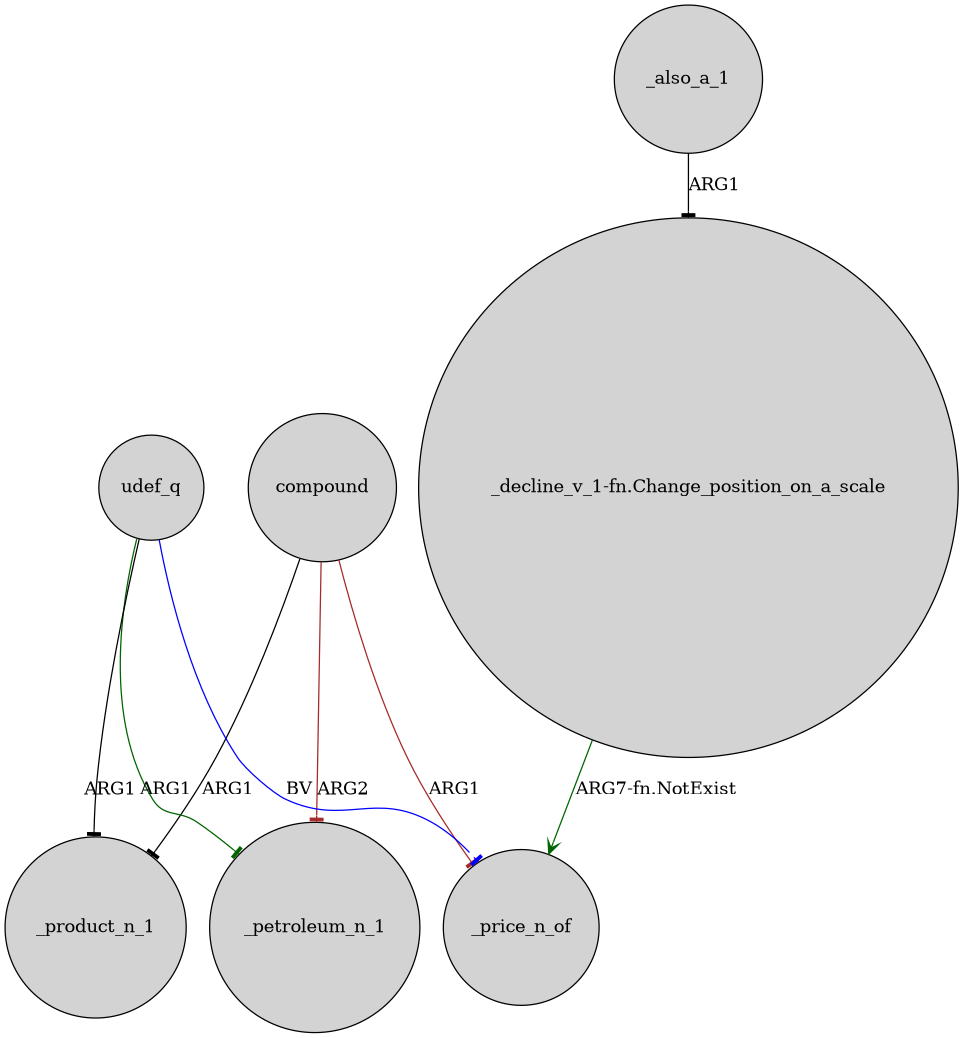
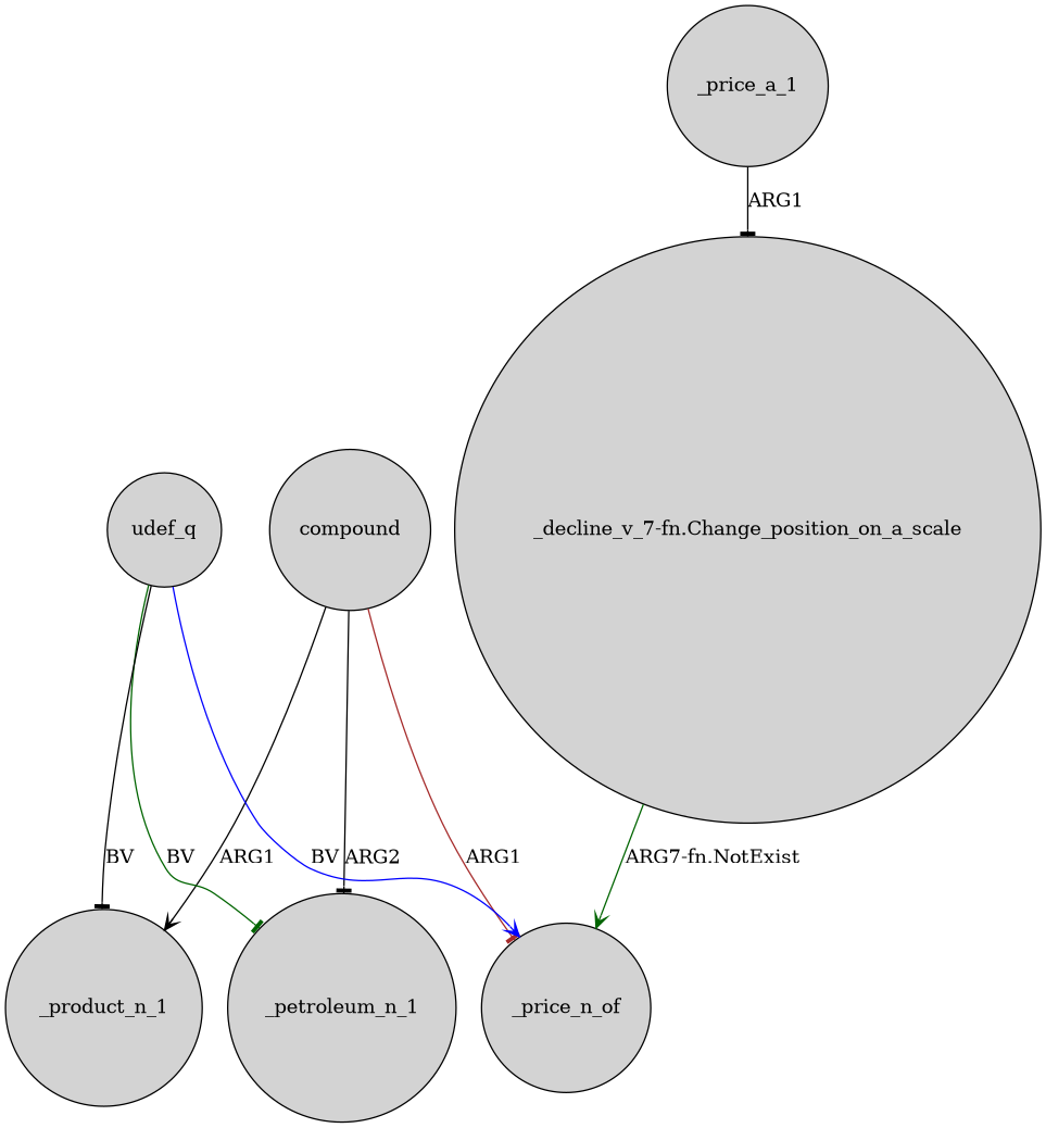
  digraph {
    node [shape=circle style=filled]
    edge [arrowhead=tee color=black]
    compound
    _petroleum_n_1
    _product_n_1
    _price_n_of
    udef_q
-   _also_a_1
-   "_decline_v_1-fn.Change_position_on_a_scale"
-   compound -> _petroleum_n_1 [color=brown label=ARG2]
-   compound -> _product_n_1 [label=ARG1]
+   _also_a_1 [label=_price_a_1]
+   "_decline_v_1-fn.Change_position_on_a_scale" [label="_decline_v_7-fn.Change_position_on_a_scale"]
+   compound -> _petroleum_n_1 [label=ARG2]
+   compound -> _product_n_1 [arrowhead=vee label=ARG1]
    compound -> _price_n_of [color=brown label=ARG1]
-   udef_q -> _petroleum_n_1 [color=darkgreen label=ARG1]
-   udef_q -> _product_n_1 [label=ARG1]
-   udef_q -> _price_n_of [color=blue label=BV]
+   udef_q -> _petroleum_n_1 [color=darkgreen label=BV]
+   udef_q -> _product_n_1 [label=BV]
+   udef_q -> _price_n_of [arrowhead=vee color=blue label=BV]
    _also_a_1 -> "_decline_v_1-fn.Change_position_on_a_scale" [label=ARG1]
    "_decline_v_1-fn.Change_position_on_a_scale" -> _price_n_of [arrowhead=vee color=darkgreen label="ARG7-fn.NotExist"]
  }
